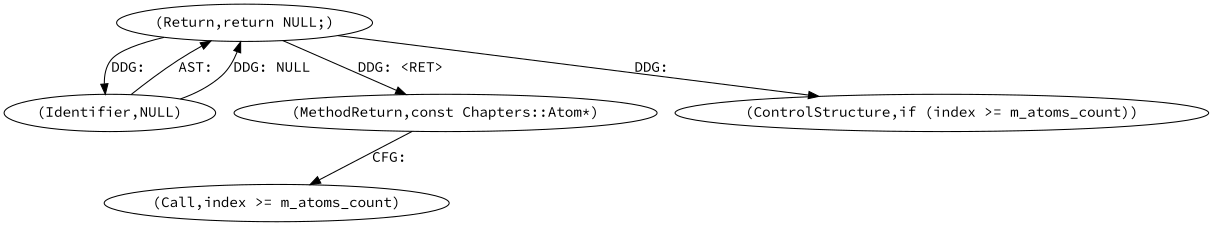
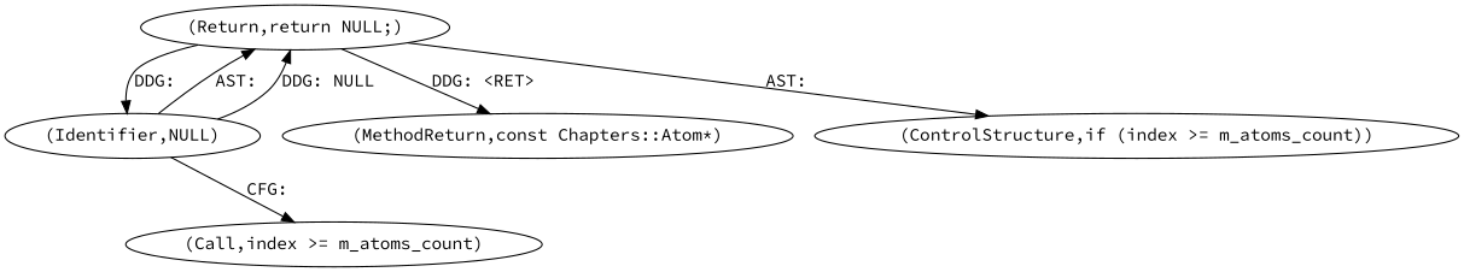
  digraph {
    fontname="Source Code Pro"
    node [fontname="Source Code Pro"]
    edge [fontname="Source Code Pro"]
    n1 [label="(Return,return NULL;)"]
    n2 [label="(Identifier,NULL)"]
    n3 [label="(MethodReturn,const Chapters::Atom*)"]
    n4 [label="(ControlStructure,if (index >= m_atoms_count))"]
    n5 [label="(Call,index >= m_atoms_count)"]
    n1 -> n2 [label="DDG: "]
    n1 -> n3 [label="DDG: <RET>"]
-   n1 -> n4 [label="DDG: "]
+   n1 -> n4 [label="AST: "]
    n2 -> n1 [label="AST: "]
    n2 -> n1 [label="DDG: NULL"]
-   n3 -> n5 [label="CFG: "]
+   n2 -> n5 [label="CFG: "]
  }
